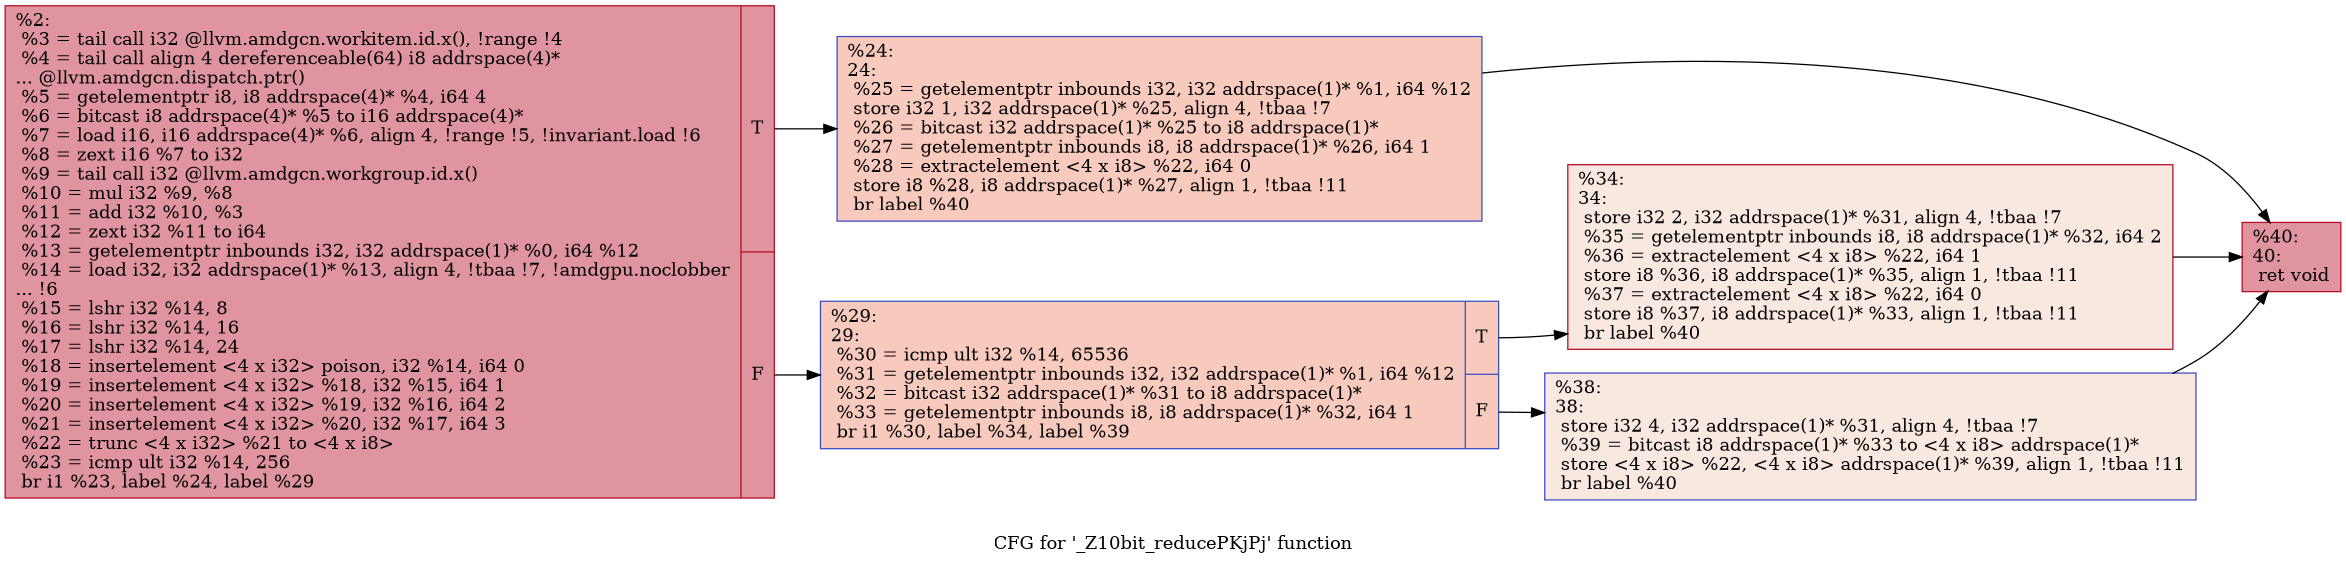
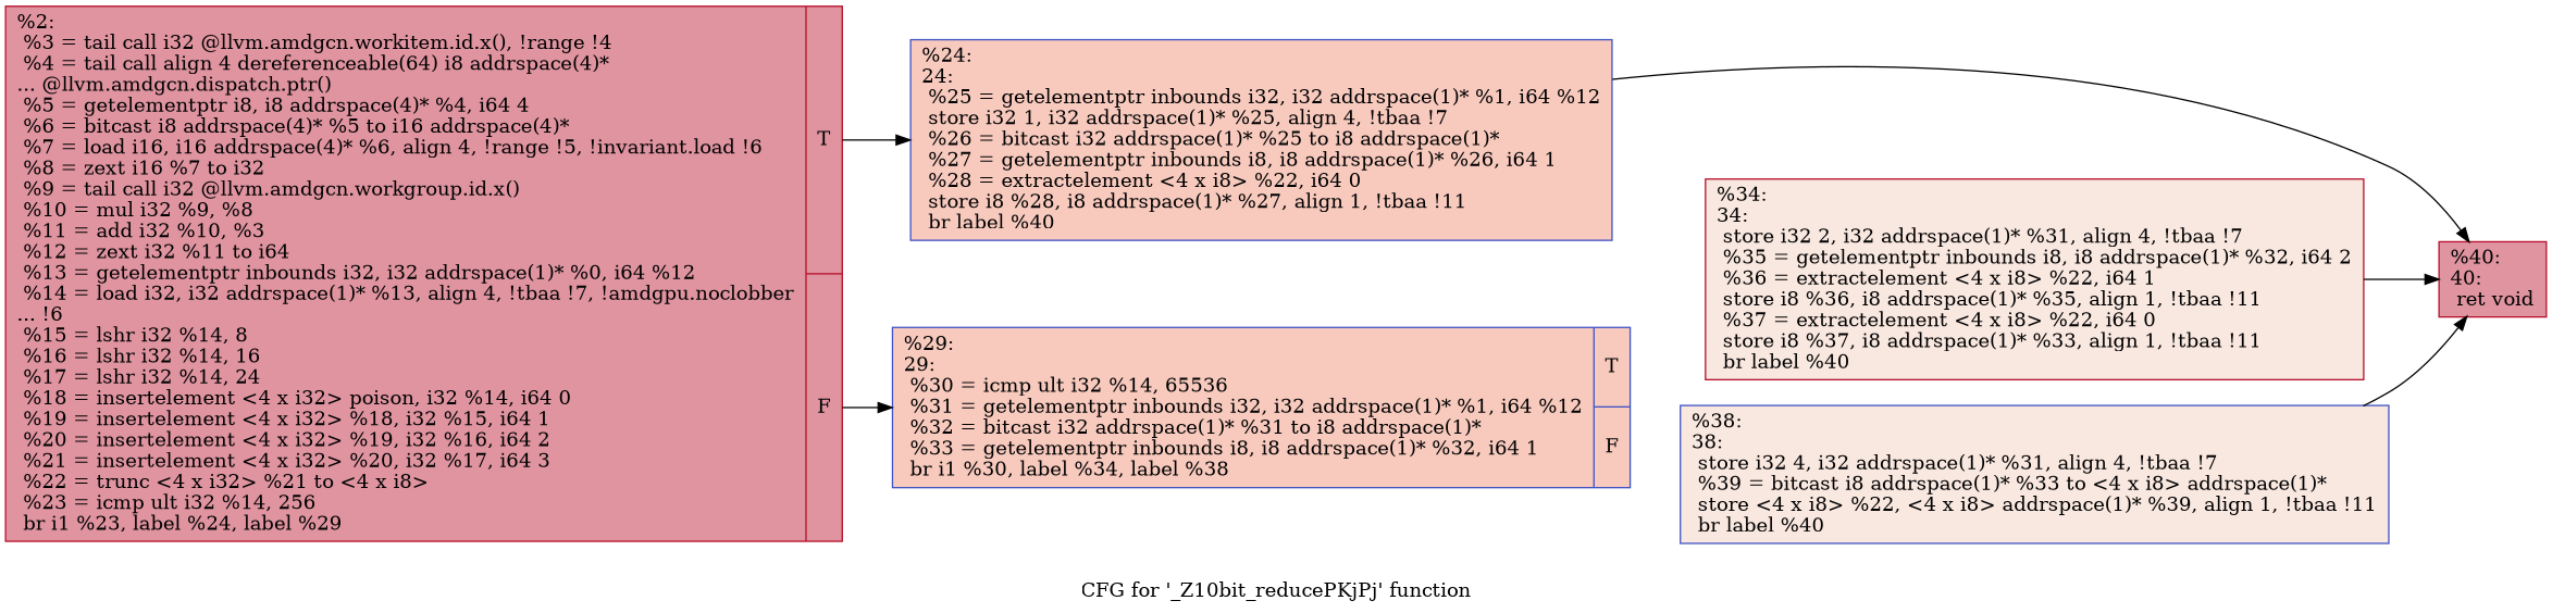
  digraph {
    label="CFG for '_Z10bit_reducePKjPj' function"
    rankdir=LR
    node [color="#b70d28ff" fillcolor="#b70d2870" shape=record style=filled]
    n1 [label="{%2:\l  %3 = tail call i32 @llvm.amdgcn.workitem.id.x(), !range !4\l  %4 = tail call align 4 dereferenceable(64) i8 addrspace(4)*\l... @llvm.amdgcn.dispatch.ptr()\l  %5 = getelementptr i8, i8 addrspace(4)* %4, i64 4\l  %6 = bitcast i8 addrspace(4)* %5 to i16 addrspace(4)*\l  %7 = load i16, i16 addrspace(4)* %6, align 4, !range !5, !invariant.load !6\l  %8 = zext i16 %7 to i32\l  %9 = tail call i32 @llvm.amdgcn.workgroup.id.x()\l  %10 = mul i32 %9, %8\l  %11 = add i32 %10, %3\l  %12 = zext i32 %11 to i64\l  %13 = getelementptr inbounds i32, i32 addrspace(1)* %0, i64 %12\l  %14 = load i32, i32 addrspace(1)* %13, align 4, !tbaa !7, !amdgpu.noclobber\l... !6\l  %15 = lshr i32 %14, 8\l  %16 = lshr i32 %14, 16\l  %17 = lshr i32 %14, 24\l  %18 = insertelement \<4 x i32\> poison, i32 %14, i64 0\l  %19 = insertelement \<4 x i32\> %18, i32 %15, i64 1\l  %20 = insertelement \<4 x i32\> %19, i32 %16, i64 2\l  %21 = insertelement \<4 x i32\> %20, i32 %17, i64 3\l  %22 = trunc \<4 x i32\> %21 to \<4 x i8\>\l  %23 = icmp ult i32 %14, 256\l  br i1 %23, label %24, label %29\l|{<s0>T|<s1>F}}"]
    n2 [color="#3d50c3ff" fillcolor="#ef886b70" label="{%24:\l24:                                               \l  %25 = getelementptr inbounds i32, i32 addrspace(1)* %1, i64 %12\l  store i32 1, i32 addrspace(1)* %25, align 4, !tbaa !7\l  %26 = bitcast i32 addrspace(1)* %25 to i8 addrspace(1)*\l  %27 = getelementptr inbounds i8, i8 addrspace(1)* %26, i64 1\l  %28 = extractelement \<4 x i8\> %22, i64 0\l  store i8 %28, i8 addrspace(1)* %27, align 1, !tbaa !11\l  br label %40\l}"]
-   n3 [color="#3d50c3ff" fillcolor="#ef886b70" label="{%29:\l29:                                               \l  %30 = icmp ult i32 %14, 65536\l  %31 = getelementptr inbounds i32, i32 addrspace(1)* %1, i64 %12\l  %32 = bitcast i32 addrspace(1)* %31 to i8 addrspace(1)*\l  %33 = getelementptr inbounds i8, i8 addrspace(1)* %32, i64 1\l  br i1 %30, label %34, label %39\l|{<s0>T|<s1>F}}"]
+   n3 [color="#3d50c3ff" fillcolor="#ef886b70" label="{%29:\l29:                                               \l  %30 = icmp ult i32 %14, 65536\l  %31 = getelementptr inbounds i32, i32 addrspace(1)* %1, i64 %12\l  %32 = bitcast i32 addrspace(1)* %31 to i8 addrspace(1)*\l  %33 = getelementptr inbounds i8, i8 addrspace(1)* %32, i64 1\l  br i1 %30, label %34, label %38\l|{<s0>T|<s1>F}}"]
    n4 [label="{%40:\l40:                                               \l  ret void\l}"]
    n5 [fillcolor="#f1ccb870" label="{%34:\l34:                                               \l  store i32 2, i32 addrspace(1)* %31, align 4, !tbaa !7\l  %35 = getelementptr inbounds i8, i8 addrspace(1)* %32, i64 2\l  %36 = extractelement \<4 x i8\> %22, i64 1\l  store i8 %36, i8 addrspace(1)* %35, align 1, !tbaa !11\l  %37 = extractelement \<4 x i8\> %22, i64 0\l  store i8 %37, i8 addrspace(1)* %33, align 1, !tbaa !11\l  br label %40\l}"]
    n6 [color="#3d50c3ff" fillcolor="#f1ccb870" label="{%38:\l38:                                               \l  store i32 4, i32 addrspace(1)* %31, align 4, !tbaa !7\l  %39 = bitcast i8 addrspace(1)* %33 to \<4 x i8\> addrspace(1)*\l  store \<4 x i8\> %22, \<4 x i8\> addrspace(1)* %39, align 1, !tbaa !11\l  br label %40\l}"]
    n1 -> n2 [tailport=s0]
    n1 -> n3 [tailport=s1]
    n2 -> n4
-   n3 -> n5 [tailport=s0]
-   n3 -> n6 [tailport=s1]
    n5 -> n4
    n6 -> n4
  }
